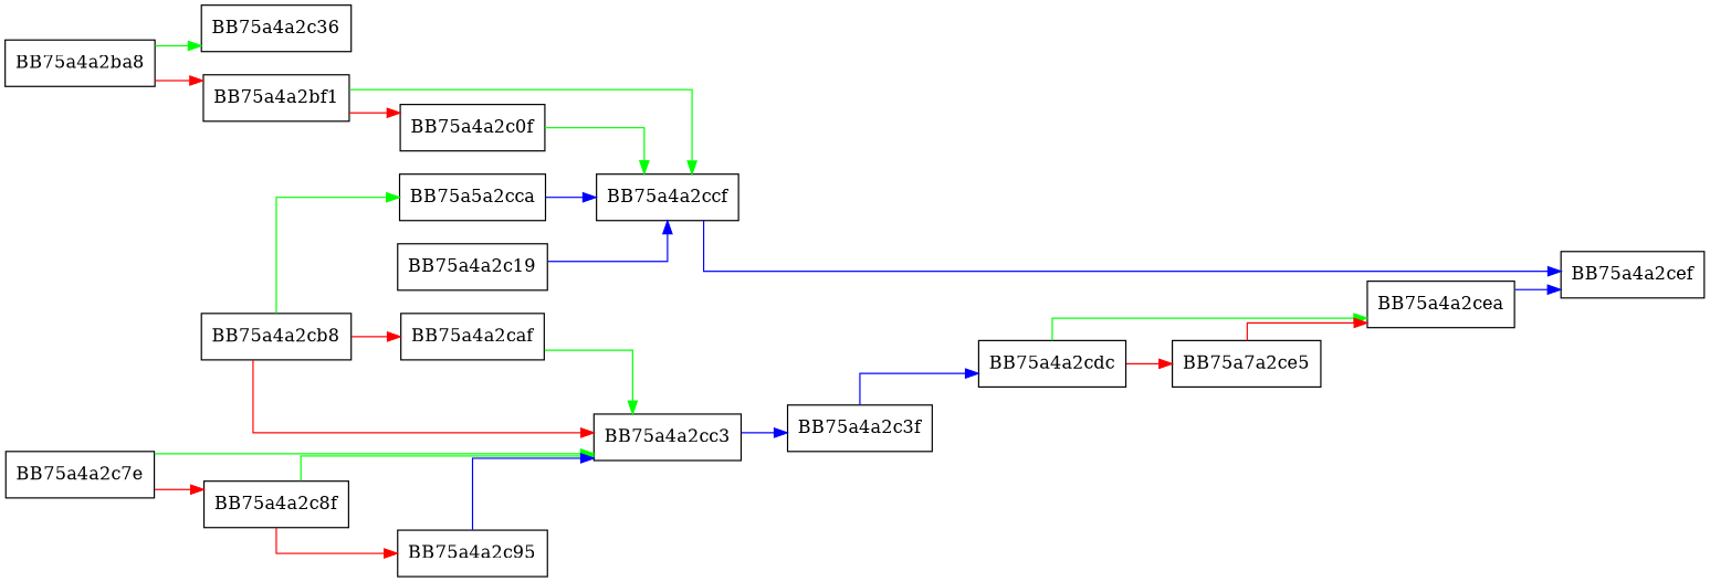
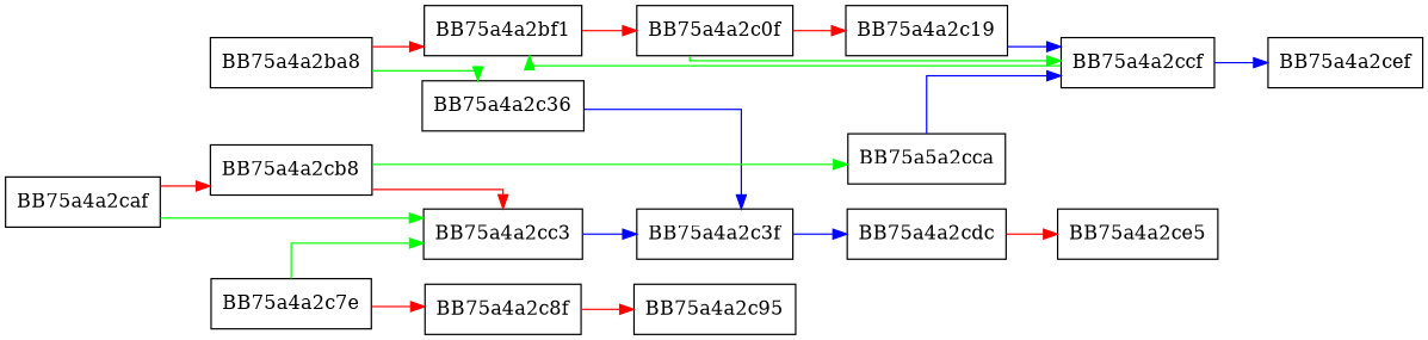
  digraph {
    rankdir=LR
    splines=ortho
    node [shape=box]
    edge [color=red]
    BB75a4a2ba8
    BB75a4a2c36
    BB75a4a2bf1
    BB75a4a2c3f
    BB75a4a2ccf
    BB75a4a2c0f
    BB75a4a2cdc
    BB75a4a2cef
    BB75a4a2c19
-   BB75a4a2cea
-   BB75a4a2ce5 [label=BB75a7a2ce5]
+   BB75a4a2ce5
    BB75a4a2caf
    BB75a4a2cc3
    BB75a4a2cb8
    BB75a4a2c7e
    BB75a4a2c8f
    n17 [label=BB75a5a2cca]
    BB75a4a2c95
    BB75a4a2ba8 -> BB75a4a2c36 [color=green]
    BB75a4a2ba8 -> BB75a4a2bf1
-   BB75a4a2bf1 -> BB75a4a2ccf [color=green]
+   BB75a4a2c36 -> BB75a4a2c3f [color=blue]
+   BB75a4a2ccf -> BB75a4a2bf1 [color=green]
    BB75a4a2bf1 -> BB75a4a2c0f
    BB75a4a2c3f -> BB75a4a2cdc [color=blue]
    BB75a4a2ccf -> BB75a4a2cef [color=blue]
    BB75a4a2c0f -> BB75a4a2ccf [color=green]
-   BB75a4a2cdc -> BB75a4a2cea [color=green]
+   BB75a4a2c0f -> BB75a4a2c19
    BB75a4a2cdc -> BB75a4a2ce5
    BB75a4a2c19 -> BB75a4a2ccf [color=blue]
-   BB75a4a2cea -> BB75a4a2cef [color=blue]
-   BB75a4a2ce5 -> BB75a4a2cea
    BB75a4a2caf -> BB75a4a2cc3 [color=green]
-   BB75a4a2cb8 -> BB75a4a2caf
+   BB75a4a2caf -> BB75a4a2cb8
    BB75a4a2cc3 -> BB75a4a2c3f [color=blue]
    BB75a4a2cb8 -> BB75a4a2cc3
    BB75a4a2cb8 -> n17 [color=green]
    BB75a4a2c7e -> BB75a4a2cc3 [color=green]
    BB75a4a2c7e -> BB75a4a2c8f
-   BB75a4a2c8f -> BB75a4a2cc3 [color=green]
    BB75a4a2c8f -> BB75a4a2c95
    n17 -> BB75a4a2ccf [color=blue]
-   BB75a4a2c95 -> BB75a4a2cc3 [color=blue]
  }
